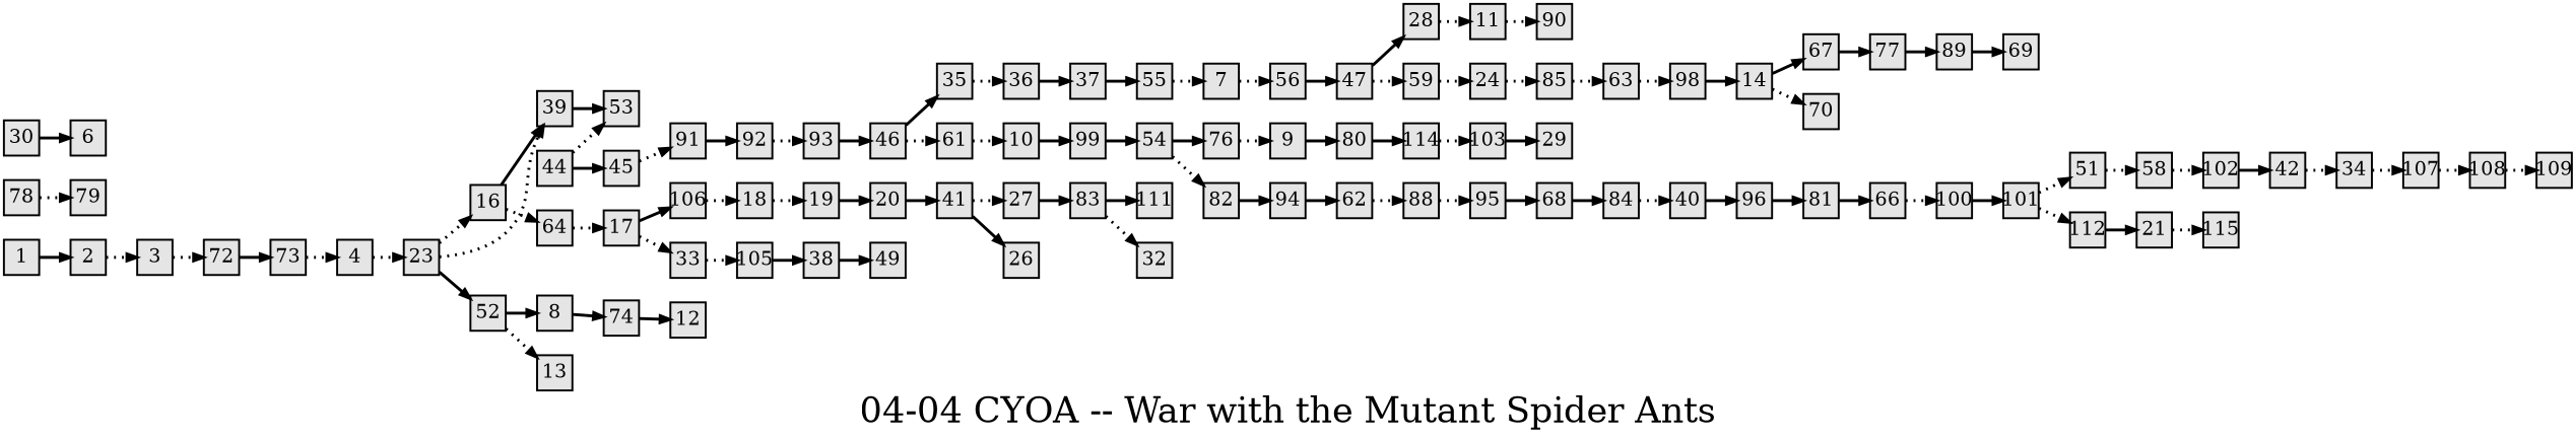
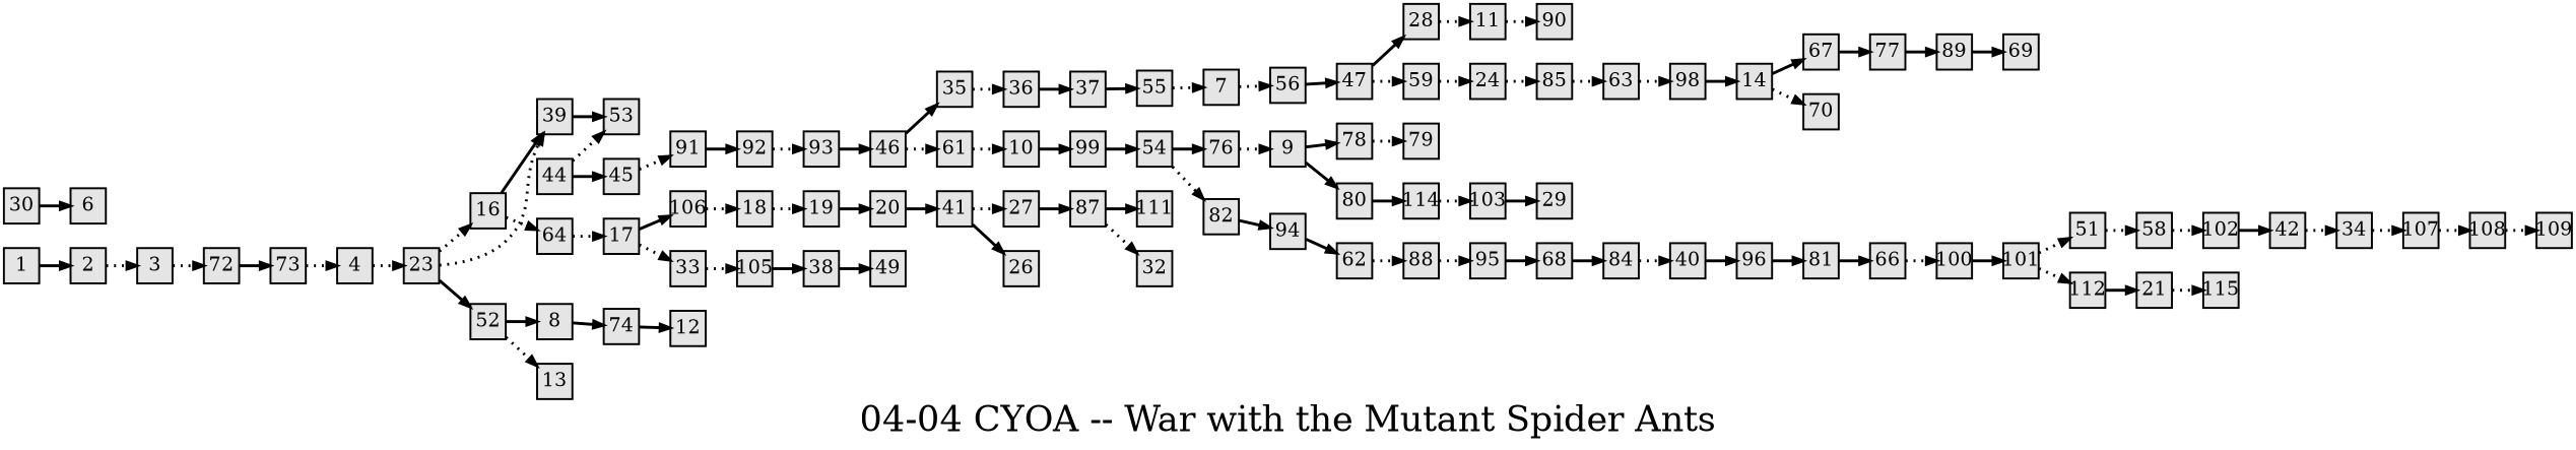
  digraph {
    fontsize=36
    label="04-04 CYOA -- War with the Mutant Spider Ants"
    nodesep=0.35
    ordering=out
    rankdir=LR
    ranksep=0.45
    node [fillcolor=grey90 fixedsize=true fontsize=20 labelfloat=true margin="0,0" penwidth=2 regular=true shape=rect style=filled]
    edge [fontsize=12 labelfloat=true penwidth=3 style=dotted]
    1
    2
    3
    72
    73
    4
    23
    16
    39
    52
    64
    53
    8
    13
    7
    56
    47
    28
    59
    74
    12
    9
    78
    80
    79
    114
    103
    11
    90
    14
    67
    70
    77
    89
    17
    106
    33
    18
    105
    19
    38
    20
    41
    27
    26
-   87 [label=83]
+   87
    21
    115
    24
    85
    63
    98
    111
    32
    30
    6
    49
    34
    107
    108
    109
    35
    36
    37
    55
    44
    45
    40
    96
    81
    66
    42
    91
    92
    93
    46
    61
    n78 [label=10]
    99
    54
    76
    82
    51
    58
    102
    94
    62
    88
    95
    68
    100
    101
    112
    69
    84
    29
    1 -> 2 [style=bold]
    2 -> 3
    3 -> 72
    72 -> 73 [style=bold]
    73 -> 4
    4 -> 23
    23 -> 16
    23 -> 39
    23 -> 52 [style=bold]
    16 -> 39 [style=bold]
    16 -> 64
    39 -> 53 [style=bold]
    52 -> 8 [style=bold]
    52 -> 13
    64 -> 17
    8 -> 74 [style=bold]
    7 -> 56
    56 -> 47 [style=bold]
    47 -> 28 [style=bold]
    47 -> 59
    28 -> 11
    59 -> 24
    74 -> 12 [style=bold]
+   9 -> 78 [style=bold]
    9 -> 80 [style=bold]
    78 -> 79
    80 -> 114 [style=bold]
    114 -> 103
    103 -> 29 [style=bold]
    11 -> 90
    14 -> 67 [style=bold]
    14 -> 70
    67 -> 77 [style=bold]
    77 -> 89 [style=bold]
    89 -> 69 [style=bold]
    17 -> 106 [style=bold]
    17 -> 33
    106 -> 18
    33 -> 105
    18 -> 19
    105 -> 38 [style=bold]
    19 -> 20 [style=bold]
    38 -> 49 [style=bold]
    20 -> 41 [style=bold]
    41 -> 27
    41 -> 26 [style=bold]
    27 -> 87 [style=bold]
    87 -> 111 [style=bold]
    87 -> 32
    21 -> 115
    24 -> 85
    85 -> 63
    63 -> 98
    98 -> 14 [style=bold]
    30 -> 6 [style=bold]
    34 -> 107
    107 -> 108
    108 -> 109
    35 -> 36
    36 -> 37 [style=bold]
    37 -> 55 [style=bold]
    55 -> 7
    44 -> 53
    44 -> 45 [style=bold]
    45 -> 91
    40 -> 96 [style=bold]
    96 -> 81 [style=bold]
    81 -> 66 [style=bold]
    66 -> 100
    42 -> 34
    91 -> 92 [style=bold]
    92 -> 93
    93 -> 46 [style=bold]
    46 -> 35 [style=bold]
    46 -> 61
    61 -> n78
    n78 -> 99 [style=bold]
    99 -> 54 [style=bold]
    54 -> 76 [style=bold]
    54 -> 82
    76 -> 9
    82 -> 94 [style=bold]
    51 -> 58
    58 -> 102
    102 -> 42 [style=bold]
    94 -> 62 [style=bold]
    62 -> 88
    88 -> 95
    95 -> 68 [style=bold]
    68 -> 84 [style=bold]
    100 -> 101 [style=bold]
    101 -> 51
    101 -> 112
    112 -> 21 [style=bold]
    84 -> 40
  }
